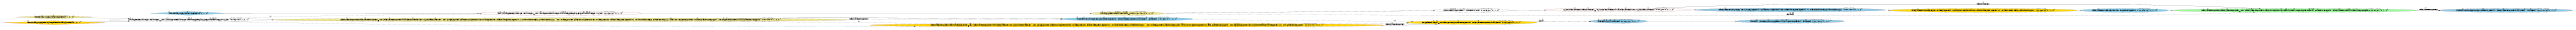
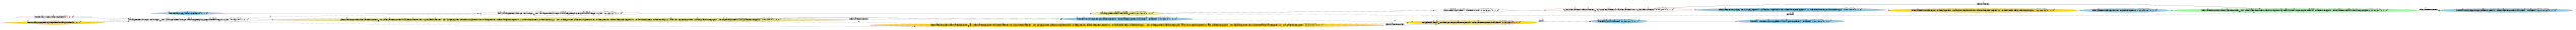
  digraph {
    rankdir=LR
    node [fillcolor=skyblue shape=ellipse style=filled color=gray40]
    edge [style=solid]
    n1 [fillcolor=khaki label="ShardingSphereMetaData metaData = mock()@@@4@@@['0', '1', '0']"]
    n2 [fillcolor=white label="when(metaData.getSchema()).thenReturn(mock())@@@5@@@['0', '1', '0']"]
    n3 [fillcolor=palegreen label="SelectStatementContext selectStatementContext = new SelectStatementContext(Collections.singletonMap(DefaultSchema.LOGIC_NAME,metaData),Collections.emptyList(),selectStatement,DefaultSchema.LOGIC_NAME)@@@10@@@['0', '1', '0']"]
    n4 [label="assertThat(actual,instanceOf())@@@6@@@['0', '0', '1']" color=brown]
    n5 [label="assertThat(((LimitDecoratorMergedResult)actual).getMergedResult(),instanceOf())@@@7@@@['0', '0', '1']" color=brown]
    n6 [fillcolor=khaki label="SelectStatementContext selectStatementContext = new SelectStatementContext(buildSelectStatement(new MySQLSelectStatement()),new GroupByContext(Collections.singletonList(new OrderByItem(new IndexOrderByItemSegment(0,0,1,OrderDirection.DESC,OrderDirection.ASC)))),new OrderByContext(Collections.singletonList(new OrderByItem(new IndexOrderByItemSegment(0,0,1,OrderDirection.DESC,OrderDirection.ASC))),false),new ProjectionsContext(0,0,false,Collections.emptyList()),new PaginationContext(null,null,Collections.emptyList()))@@@4@@@['1', '0', '0']"]
    n7 [label="assertThat(resultMerger.merge(createQueryResults(),selectStatementContext,buildSchema()),instanceOf())@@@5@@@['1', '0', '0']"]
    n8 [fillcolor=gold label="SelectStatementContext selectStatementContext = new SelectStatementContext(buildSelectStatement(new MySQLSelectStatement()),new GroupByContext(Collections.singletonList(new OrderByItem(new IndexOrderByItemSegment(0,0,1,OrderDirection.DESC,OrderDirection.ASC)))),new OrderByContext(Collections.emptyList(),false),new ProjectionsContext(0,0,false,Collections.emptyList()),new PaginationContext(new NumberLiteralLimitValueSegment(0,0,1),null,Collections.emptyList()))@@@4@@@['0', '0', '1']" color=brown]
    n9 [fillcolor=white label="MySQLSelectStatement selectStatement = (MySQLSelectStatement)buildSelectStatement(new MySQLSelectStatement())@@@6@@@['0', '1', '0']" color=brown]
    n10 [label="assertBuildGroupByStreamMergedResult['0', '1', '0']" shape=diamond]
    n11 [fillcolor=white label="final ShardingDQLResultMerger resultMerger = new ShardingDQLResultMerger(DatabaseTypeRegistry.getActualDatabaseType(\"MySQL\"))@@@3@@@['0', '1', '0']" color=brown]
    n12 [fillcolor=gold label="selectStatement.setOrderBy(new OrderBySegment(0,0,Collections.singletonList(new IndexOrderByItemSegment(0,0,1,OrderDirection.DESC,OrderDirection.ASC))))@@@8@@@['0', '1', '0']"]
    n13 [label="selectStatement.setProjections(new ProjectionsSegment(0,0))@@@9@@@['0', '1', '0']"]
-   n14 [fillcolor=khaki label="assertBuildGroupByStreamMergedResult['1', '0', '0']" shape=diamond]
+   n14 [fillcolor=white label="assertBuildGroupByStreamMergedResult['1', '0', '0']" shape=diamond]
    n15 [fillcolor=white label="ShardingDQLResultMerger resultMerger = new ShardingDQLResultMerger(DatabaseTypeRegistry.getActualDatabaseType(\"MySQL\"))@@@3@@@['1', '0', '1']"]
    n16 [label="selectStatement.setGroupBy(new GroupBySegment(0,0,Collections.singletonList(new IndexOrderByItemSegment(0,0,1,OrderDirection.DESC,OrderDirection.ASC))))@@@7@@@['0', '1', '0']" color=brown]
    n17 [fillcolor=gold label="MergedResult actual = resultMerger.merge(createQueryResults(),selectStatementContext,buildSchema())@@@5@@@['0', '0', '1']"]
    n18 [label="assertThat(resultMerger.merge(createQueryResults(),selectStatementContext,buildSchema()),instanceOf())@@@11@@@['0', '1', '0']" color=brown]
    n19 [fillcolor=gold label="assertBuildGroupByMemoryMergedResultWithMySQLLimit['0', '0', '1']" shape=diamond color=brown]
    n1 -> n2
    n1 -> n3 [label=metaData style=dashed]
    n2 -> n9
    n3 -> n18 [label=selectStatementContext]
    n3 -> n18
    n4 -> n5 [style=dashed]
    n6 -> n7
    n6 -> n7 [label=selectStatementContext style=dashed]
    n6 -> n8 [label=0 style=dashed]
    n7 -> n17 [label=0 style=dashed]
    n8 -> n17 [style=dashed]
    n8 -> n17 [label=selectStatementContext]
    n9 -> n3 [label=selectStatement]
    n9 -> n16
    n10 -> n11
    n11 -> n1
    n12 -> n13 [style=dashed]
    n13 -> n3
    n14 -> n15 [style=dashed]
    n15 -> n6
    n15 -> n8 [style=dashed]
    n15 -> n11 [label=0 style=dashed]
    n16 -> n12 [style=dashed]
    n17 -> n4 [label=actual style=dashed]
    n17 -> n4 [style=dashed]
    n19 -> n15
  }
